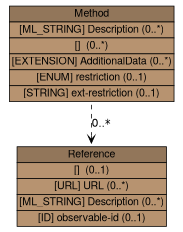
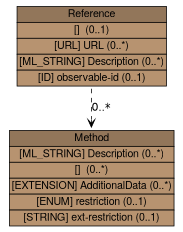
  digraph {
    rankdir=TB
    fontname="DejaVu Sans"
    node [shape=plaintext fontname="DejaVu Sans"]
    n1 [height=1.8611 label=<<table BORDER="0" CELLBORDER="1" CELLSPACING="0"> <tr> <td BGCOLOR="#92765a" HREF="/idmef_parser/IODEFv2/Method.html" TITLE="The Method class describes the tactics, techniques, procedures, or weakness used by the threat actor in an incident. This class consists of both a list of references describing the attack methods and weaknesses and a free-form text description. "><FONT FACE="Nimbus Sans L">Method</FONT></td> </tr>" %<tr><td BGCOLOR="#b79370"  HREF="/idmef_parser/IODEFv2/Method.html" TITLE="A free-form text description of techniques, tactics, or procedures used by the threat actor."><FONT FACE="Nimbus Sans L">[ML_STRING] Description (0..*)</FONT></td></tr>%<tr><td BGCOLOR="#b79370"  HREF="/idmef_parser/IODEFv2/Method.html" TITLE="A reference to the exploited weakness per [RFC7203]."><FONT FACE="Nimbus Sans L">[]  (0..*)</FONT></td></tr>%<tr><td BGCOLOR="#b79370"  HREF="/idmef_parser/IODEFv2/Method.html" TITLE="A mechanism by which to extend the data model."><FONT FACE="Nimbus Sans L">[EXTENSION] AdditionalData (0..*)</FONT></td></tr>%<tr><td BGCOLOR="#b79370"  HREF="/idmef_parser/IODEFv2/Method.html" TITLE="See Section 3.3.1."><FONT FACE="Nimbus Sans L">[ENUM] restriction (0..1)</FONT></td></tr>%<tr><td BGCOLOR="#b79370"  HREF="/idmef_parser/IODEFv2/Method.html" TITLE="A means by which to extend the restriction attribute.  See Section 5.1.1."><FONT FACE="Nimbus Sans L">[STRING] ext-restriction (0..1)</FONT></td></tr>%</table>> width=3.2361]
    n2 [height=1.5694 label=<<table BORDER="0" CELLBORDER="1" CELLSPACING="0"> <tr> <td BGCOLOR="#92765a" HREF="/idmef_parser/IODEFv2/Reference.html" TITLE="The Reference class is an external reference to relevant information such as a vulnerability, IDS alert, malware sample, advisory, or attack technique. "><FONT FACE="Nimbus Sans L">Reference</FONT></td> </tr>" %<tr><td BGCOLOR="#b79370"  HREF="/idmef_parser/IODEFv2/Reference.html" TITLE="Reference identifier per [RFC7495]."><FONT FACE="Nimbus Sans L">[]  (0..1)</FONT></td></tr>%<tr><td BGCOLOR="#b79370"  HREF="/idmef_parser/IODEFv2/Reference.html" TITLE="A URL to a reference."><FONT FACE="Nimbus Sans L">[URL] URL (0..*)</FONT></td></tr>%<tr><td BGCOLOR="#b79370"  HREF="/idmef_parser/IODEFv2/Reference.html" TITLE="A free-form text description of this reference."><FONT FACE="Nimbus Sans L">[ML_STRING] Description (0..*)</FONT></td></tr>%<tr><td BGCOLOR="#b79370"  HREF="/idmef_parser/IODEFv2/Reference.html" TITLE="See Section 3.3.2."><FONT FACE="Nimbus Sans L">[ID] observable-id (0..1)</FONT></td></tr>%</table>> width=2.9444]
-   n1 -> n2 [label="0..*" style=dashed arrowhead=vee fontname="DejaVu Sans"]
+   n2 -> n1 [label="0..*" style=dashed arrowhead=vee fontname="DejaVu Sans"]
  }
